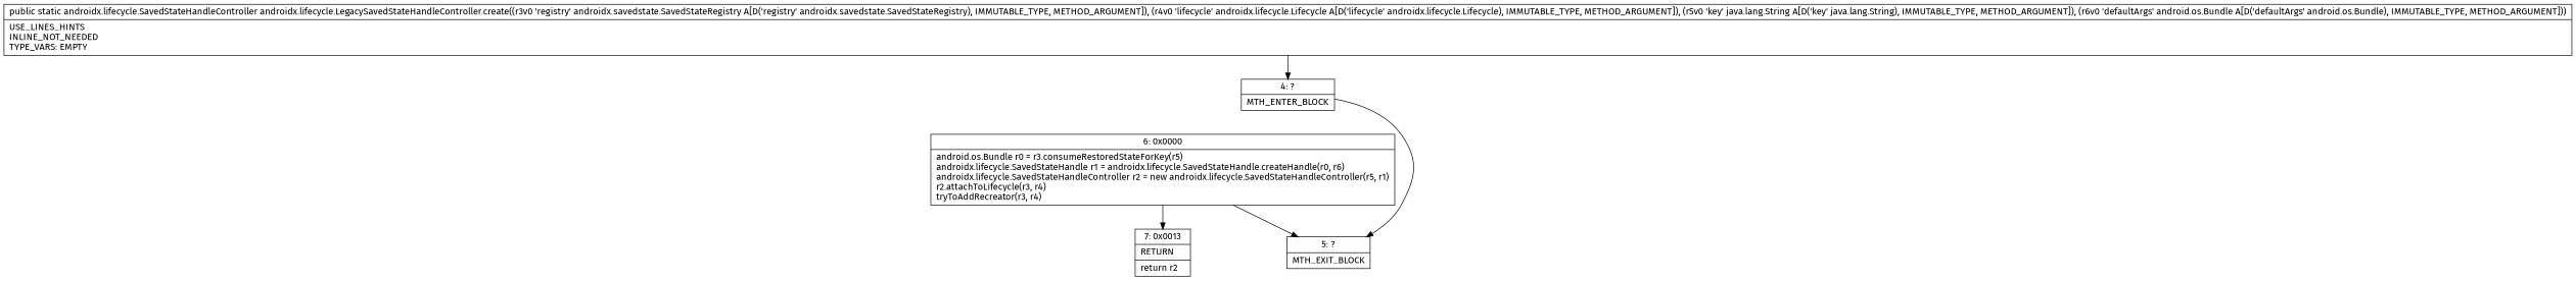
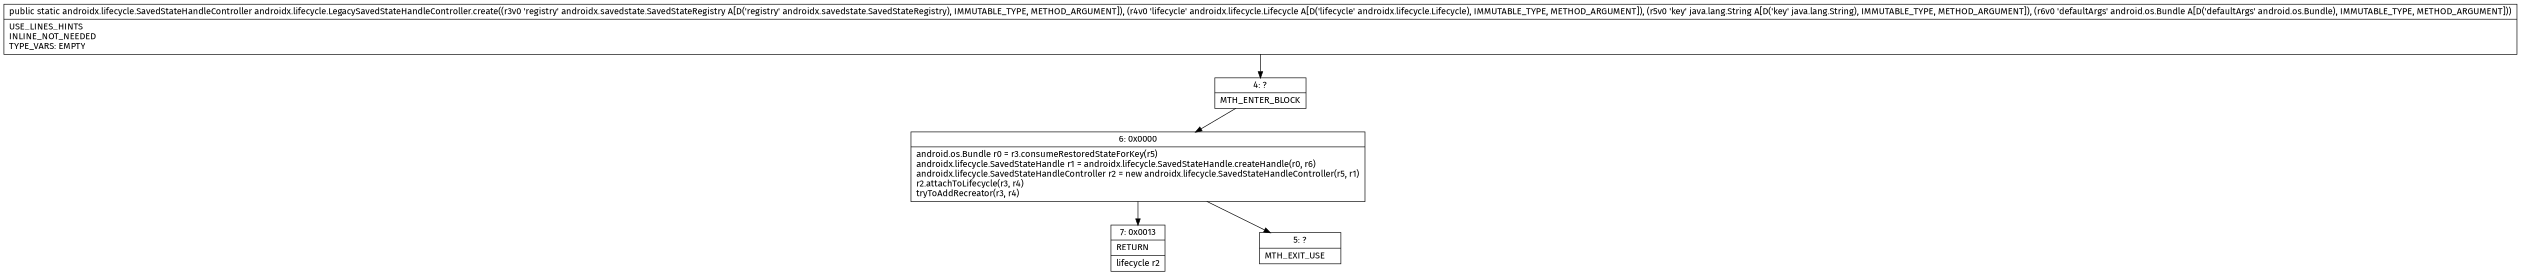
  digraph {
    fontname="Fira Sans"
    node [fontname="Fira Sans" shape=record]
    edge [fontname="Fira Sans"]
    n1 [label="{4\:\ ?|MTH_ENTER_BLOCK\l}"]
    n2 [label="{6\:\ 0x0000|android.os.Bundle r0 = r3.consumeRestoredStateForKey(r5)\landroidx.lifecycle.SavedStateHandle r1 = androidx.lifecycle.SavedStateHandle.createHandle(r0, r6)\landroidx.lifecycle.SavedStateHandleController r2 = new androidx.lifecycle.SavedStateHandleController(r5, r1)\lr2.attachToLifecycle(r3, r4)\ltryToAddRecreator(r3, r4)\l}"]
-   n3 [label="{7\:\ 0x0013|RETURN\l|return r2\l}"]
-   n4 [label="{5\:\ ?|MTH_EXIT_BLOCK\l}"]
+   n3 [label="{7\:\ 0x0013|RETURN\l|lifecycle r2\l}"]
+   n4 [label="{5\:\ ?|MTH_EXIT_USE\l}"]
    n5 [label="{public static androidx.lifecycle.SavedStateHandleController androidx.lifecycle.LegacySavedStateHandleController.create((r3v0 'registry' androidx.savedstate.SavedStateRegistry A[D('registry' androidx.savedstate.SavedStateRegistry), IMMUTABLE_TYPE, METHOD_ARGUMENT]), (r4v0 'lifecycle' androidx.lifecycle.Lifecycle A[D('lifecycle' androidx.lifecycle.Lifecycle), IMMUTABLE_TYPE, METHOD_ARGUMENT]), (r5v0 'key' java.lang.String A[D('key' java.lang.String), IMMUTABLE_TYPE, METHOD_ARGUMENT]), (r6v0 'defaultArgs' android.os.Bundle A[D('defaultArgs' android.os.Bundle), IMMUTABLE_TYPE, METHOD_ARGUMENT]))  | USE_LINES_HINTS\lINLINE_NOT_NEEDED\lTYPE_VARS: EMPTY\l}"]
-   n1 -> n4
+   n1 -> n2
    n2 -> n3
    n2 -> n4
    n5 -> n1
  }
